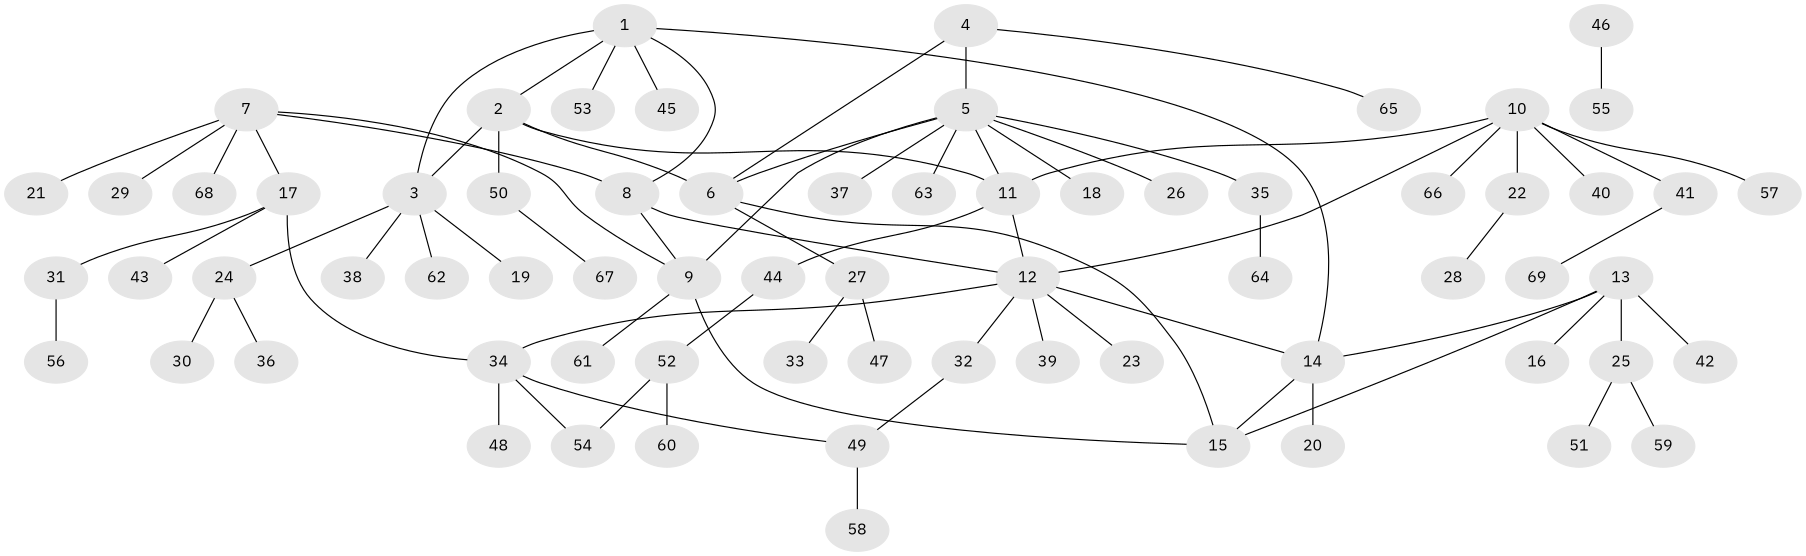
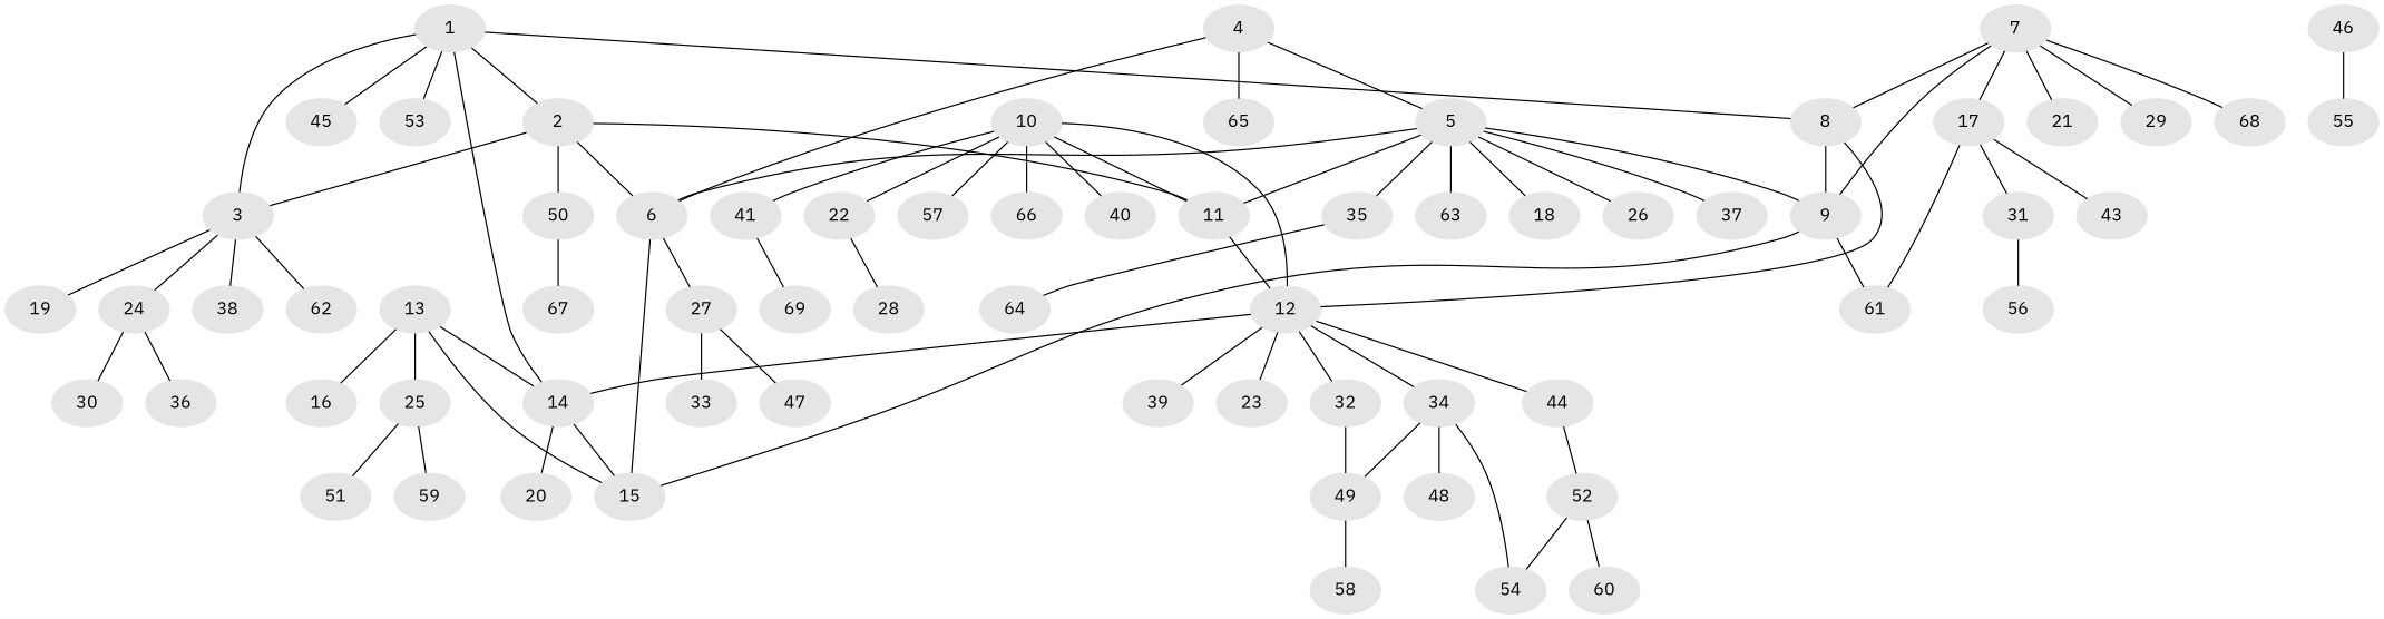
  graph {
    fontname="IBM Plex Sans"
    node [color=gray90 fontname="IBM Plex Sans" style=filled]
    edge [fontname="IBM Plex Sans"]
    1
    2
    3
    8
    14
    45
    53
    6
    11
    50
    19
    24
    38
    62
    9
    12
    15
    20
    27
    44
    67
    30
    36
    4
    5
    65
    18
    26
    35
    37
    63
    61
    64
    33
    47
    7
    17
    21
    29
    68
    34
    31
    43
    23
    32
    39
    10
    22
    40
    41
    57
    66
    28
    69
    52
    49
    48
    54
    13
    16
    25
-   42
    51
    59
    56
    46
    55
    58
    60
    1 -- 2
    1 -- 3
    1 -- 8
    1 -- 14
    1 -- 45
    1 -- 53
    2 -- 3
    2 -- 6
    2 -- 11
    2 -- 50
    3 -- 19
    3 -- 24
    3 -- 38
    3 -- 62
    8 -- 9
    8 -- 12
    14 -- 15
    14 -- 20
    6 -- 15
    6 -- 27
    11 -- 12
-   11 -- 44
+   12 -- 44
    50 -- 67
    24 -- 30
    24 -- 36
    9 -- 15
    9 -- 61
    12 -- 14
    12 -- 34
    12 -- 23
    12 -- 32
    12 -- 39
    27 -- 33
    27 -- 47
    44 -- 52
    4 -- 6
    4 -- 5
    4 -- 65
    5 -- 6
    5 -- 11
    5 -- 9
    5 -- 18
    5 -- 26
    5 -- 35
    5 -- 37
    5 -- 63
    35 -- 64
    7 -- 8
    7 -- 9
    7 -- 17
    7 -- 21
    7 -- 29
    7 -- 68
-   17 -- 34
+   17 -- 61
    17 -- 31
    17 -- 43
    34 -- 49
    34 -- 48
    34 -- 54
    31 -- 56
    32 -- 49
    10 -- 11
    10 -- 12
    10 -- 22
    10 -- 40
    10 -- 41
    10 -- 57
    10 -- 66
    22 -- 28
    41 -- 69
    52 -- 54
    52 -- 60
    49 -- 58
    13 -- 14
    13 -- 15
    13 -- 16
    13 -- 25
-   13 -- 42
    25 -- 51
    25 -- 59
    46 -- 55
  }
